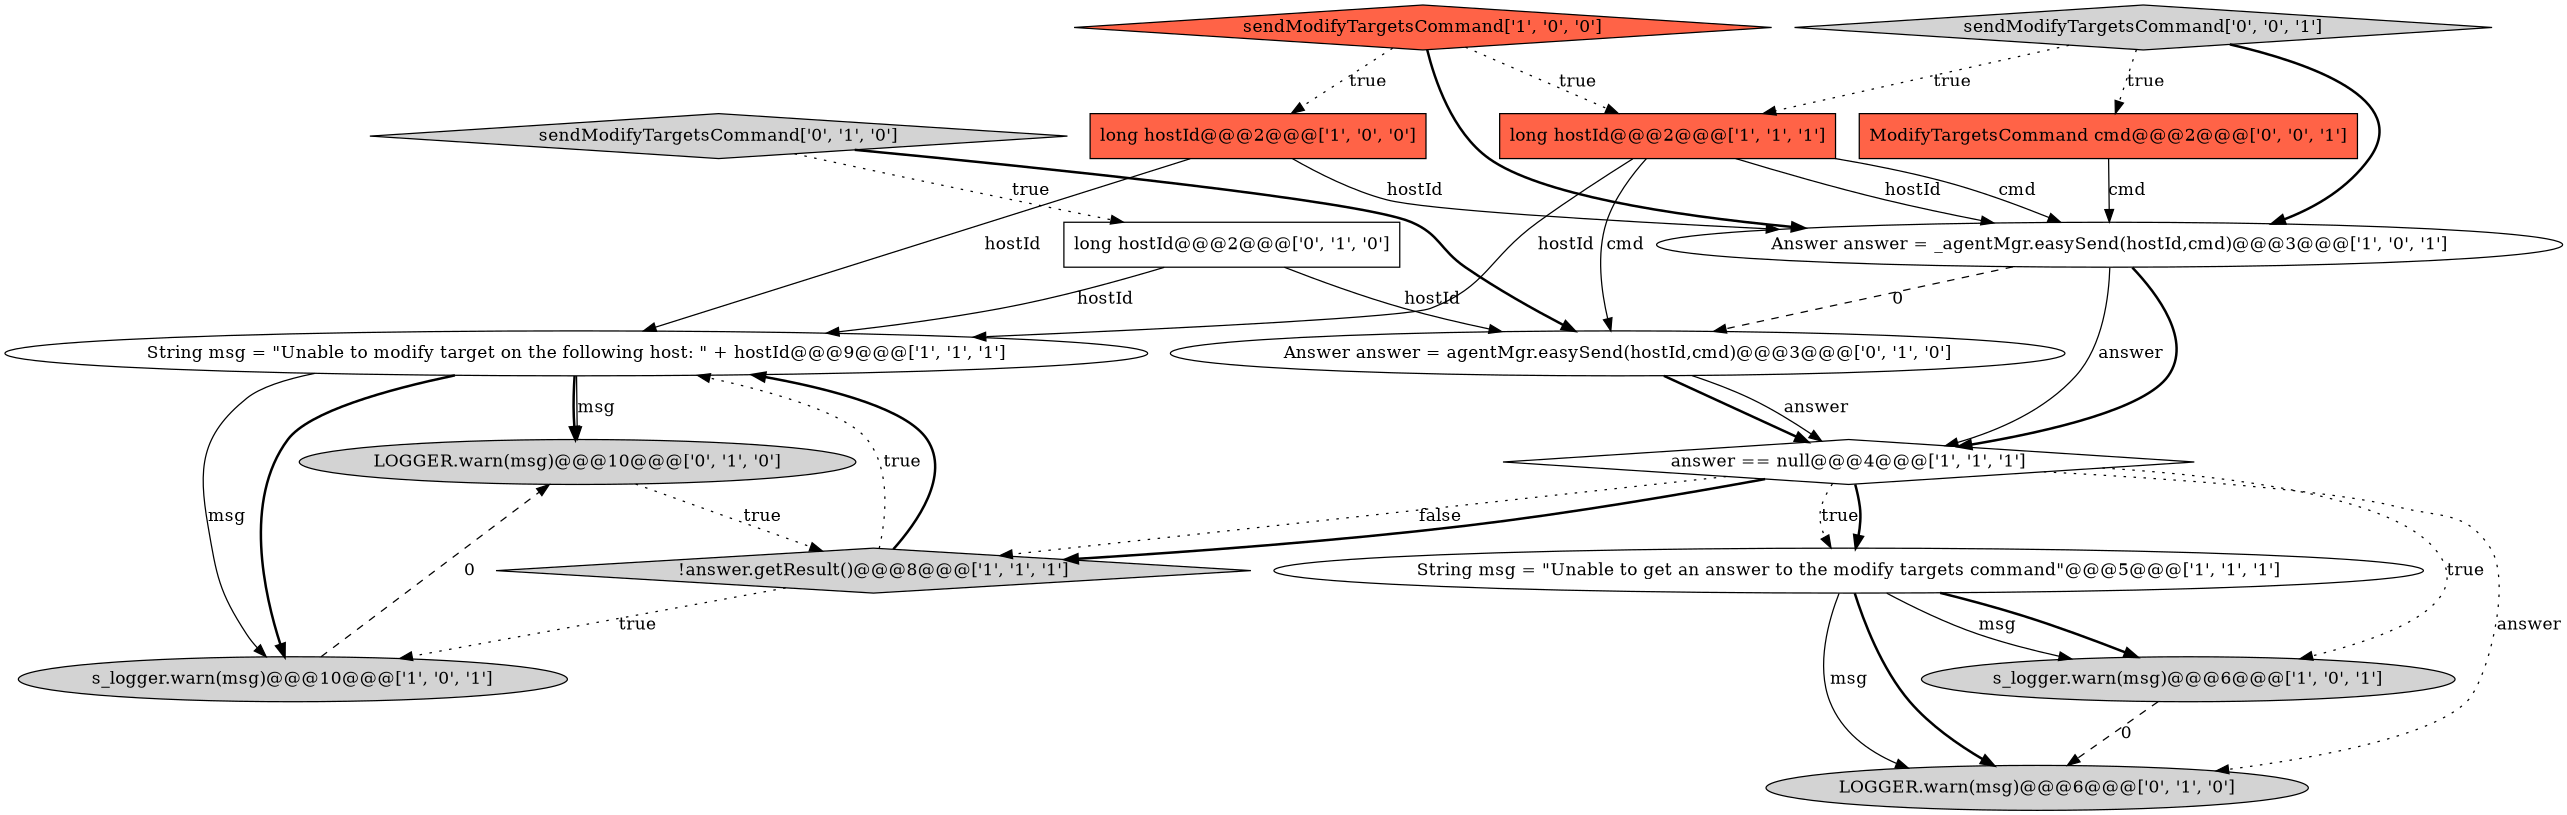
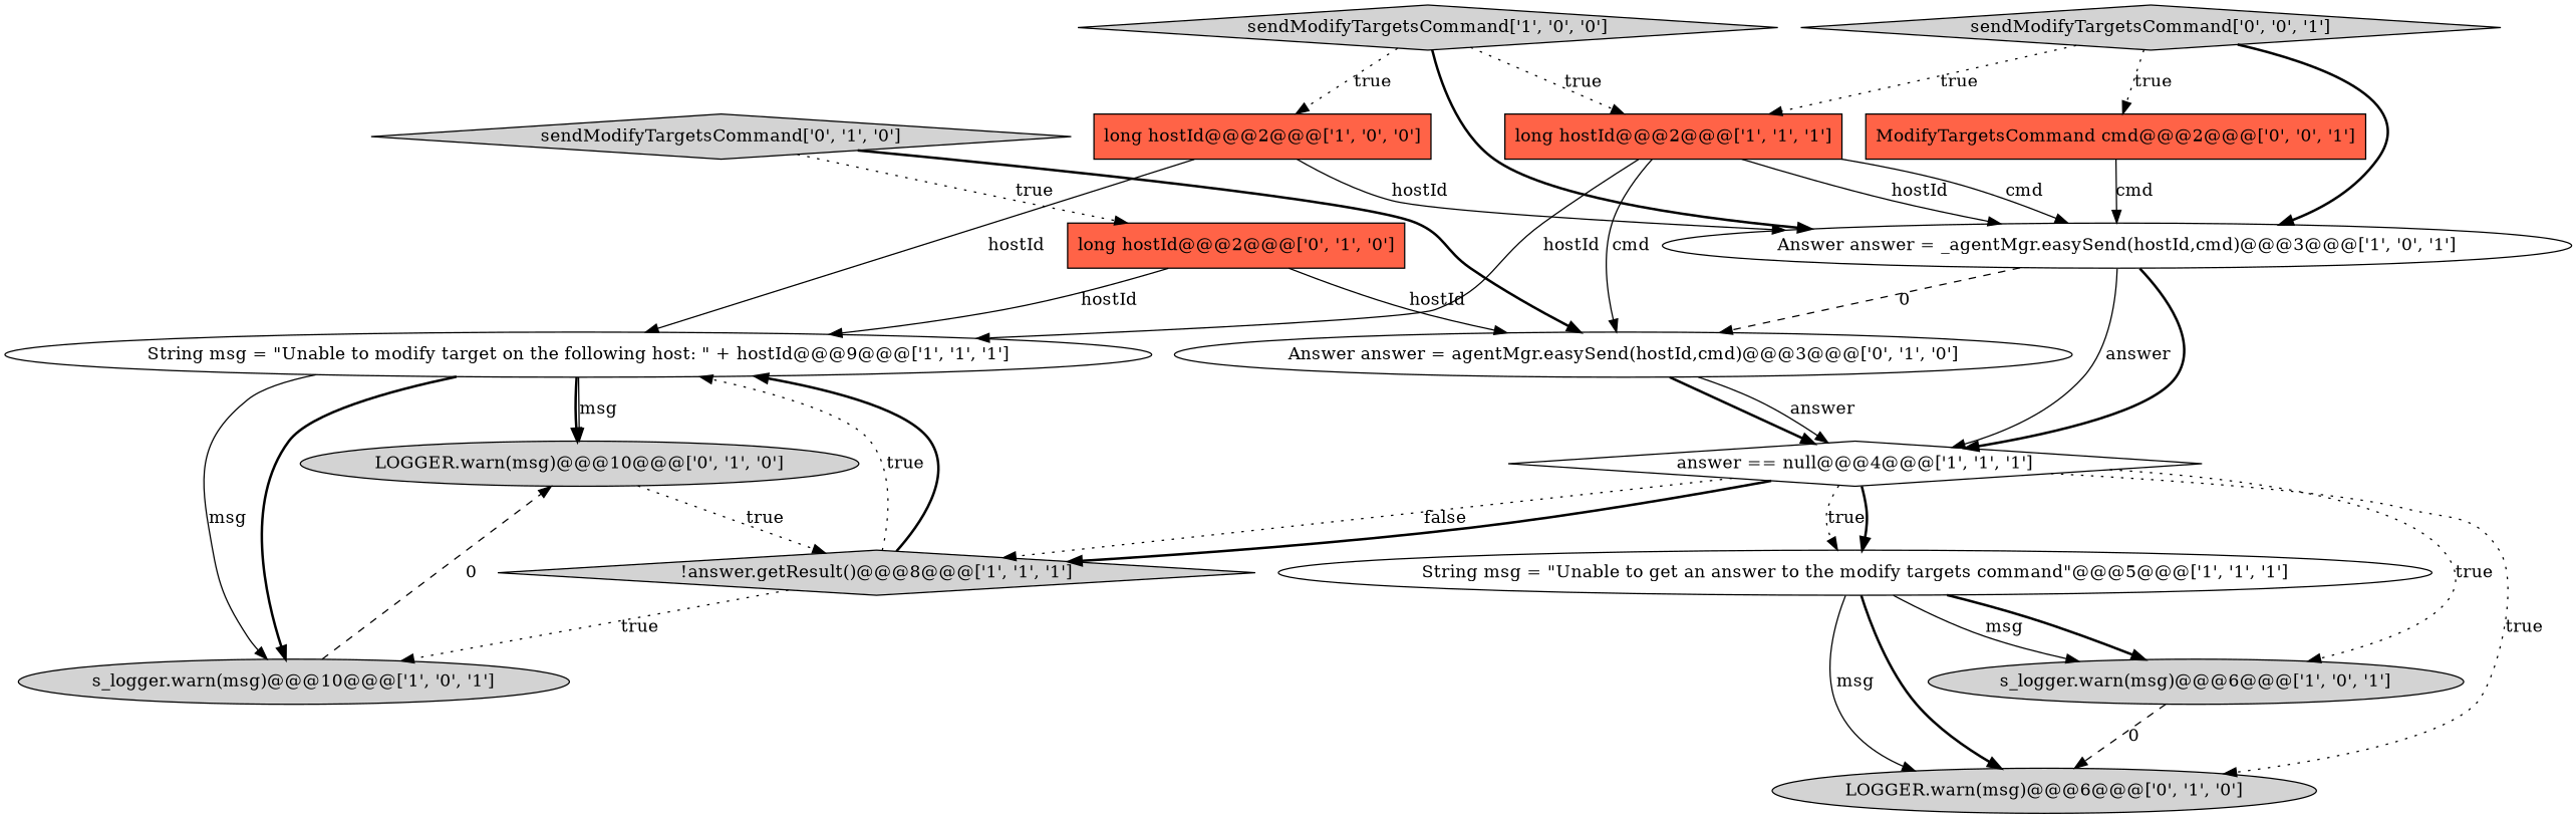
  digraph {
    node [fillcolor=lightgray shape=ellipse style=filled]
    edge [style=solid]
    n1 [fillcolor=white label="String msg = \"Unable to modify target on the following host: \" + hostId@@@9@@@['1', '1', '1']"]
    n2 [label="LOGGER.warn(msg)@@@10@@@['0', '1', '0']"]
    n3 [label="s_logger.warn(msg)@@@10@@@['1', '0', '1']"]
    n4 [label="!answer.getResult()@@@8@@@['1', '1', '1']" shape=diamond]
-   n5 [fillcolor=white label="long hostId@@@2@@@['0', '1', '0']" shape=box]
+   n5 [fillcolor=tomato label="long hostId@@@2@@@['0', '1', '0']" shape=box]
    n6 [fillcolor=white label="Answer answer = agentMgr.easySend(hostId,cmd)@@@3@@@['0', '1', '0']"]
    n7 [fillcolor=white label="answer == null@@@4@@@['1', '1', '1']" shape=diamond]
    n8 [fillcolor=tomato label="long hostId@@@2@@@['1', '0', '0']" shape=box]
    n9 [fillcolor=white label="Answer answer = _agentMgr.easySend(hostId,cmd)@@@3@@@['1', '0', '1']"]
    n10 [label="s_logger.warn(msg)@@@6@@@['1', '0', '1']"]
    n11 [label="LOGGER.warn(msg)@@@6@@@['0', '1', '0']"]
    n12 [fillcolor=white label="String msg = \"Unable to get an answer to the modify targets command\"@@@5@@@['1', '1', '1']"]
    n13 [label="sendModifyTargetsCommand['0', '1', '0']" shape=diamond]
    n14 [fillcolor=tomato label="long hostId@@@2@@@['1', '1', '1']" shape=box]
    n15 [fillcolor=tomato label="ModifyTargetsCommand cmd@@@2@@@['0', '0', '1']" shape=box]
-   n16 [fillcolor=tomato label="sendModifyTargetsCommand['1', '0', '0']" shape=diamond]
+   n16 [label="sendModifyTargetsCommand['1', '0', '0']" shape=diamond]
    n17 [label="sendModifyTargetsCommand['0', '0', '1']" shape=diamond]
    n1 -> n2 [style=bold]
    n1 -> n2 [label=msg]
    n1 -> n3 [label=msg]
    n1 -> n3 [style=bold]
    n2 -> n4 [label=true style=dotted]
    n3 -> n2 [label=0 style=dashed]
    n4 -> n1 [label=true style=dotted]
    n4 -> n1 [style=bold]
    n4 -> n3 [label=true style=dotted]
    n5 -> n1 [label=hostId]
    n5 -> n6 [label=hostId]
    n6 -> n7 [style=bold]
    n6 -> n7 [label=answer]
    n7 -> n4 [label=false style=dotted]
    n7 -> n4 [style=bold]
    n7 -> n10 [label=true style=dotted]
-   n7 -> n11 [label=answer style=dotted]
+   n7 -> n11 [label=true style=dotted]
    n7 -> n12 [label=true style=dotted]
    n7 -> n12 [style=bold]
    n8 -> n1 [label=hostId]
    n8 -> n9 [label=hostId]
    n9 -> n6 [label=0 style=dashed]
    n9 -> n7 [label=answer]
    n9 -> n7 [style=bold]
    n10 -> n11 [label=0 style=dashed]
    n12 -> n10 [style=bold]
    n12 -> n10 [label=msg]
    n12 -> n11 [label=msg]
    n12 -> n11 [style=bold]
    n13 -> n5 [label=true style=dotted]
    n13 -> n6 [style=bold]
    n14 -> n1 [label=hostId]
    n14 -> n6 [label=cmd]
    n14 -> n9 [label=hostId]
    n14 -> n9 [label=cmd]
    n15 -> n9 [label=cmd]
    n16 -> n8 [label=true style=dotted]
    n16 -> n9 [style=bold]
    n16 -> n14 [label=true style=dotted]
    n17 -> n9 [style=bold]
    n17 -> n14 [label=true style=dotted]
    n17 -> n15 [label=true style=dotted]
  }
